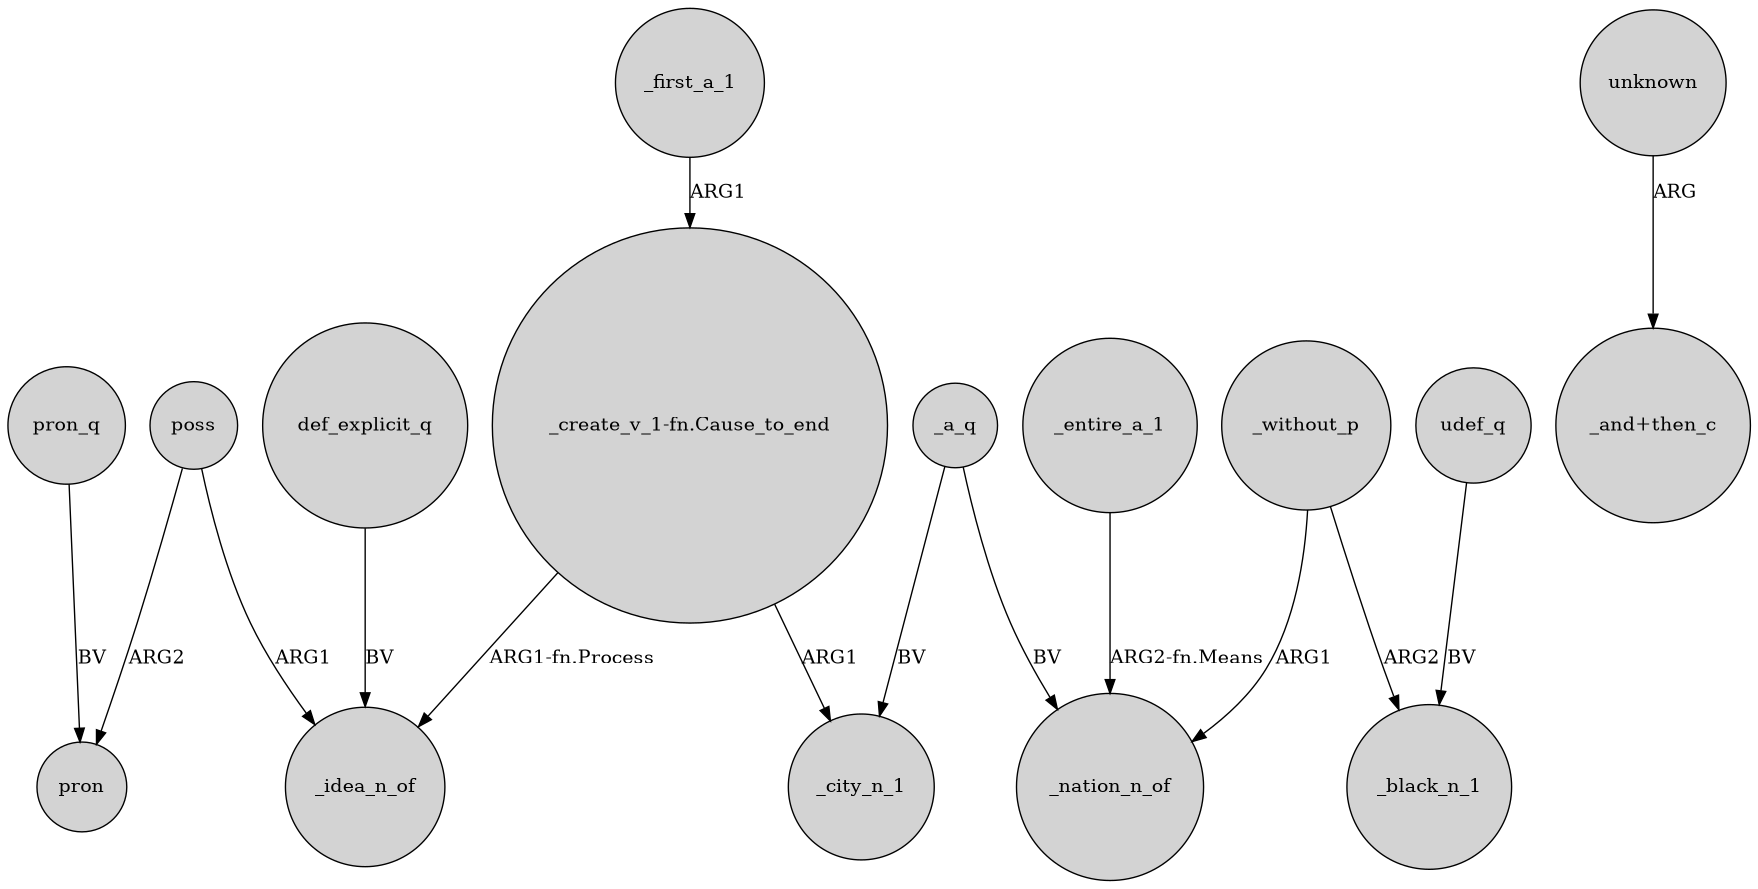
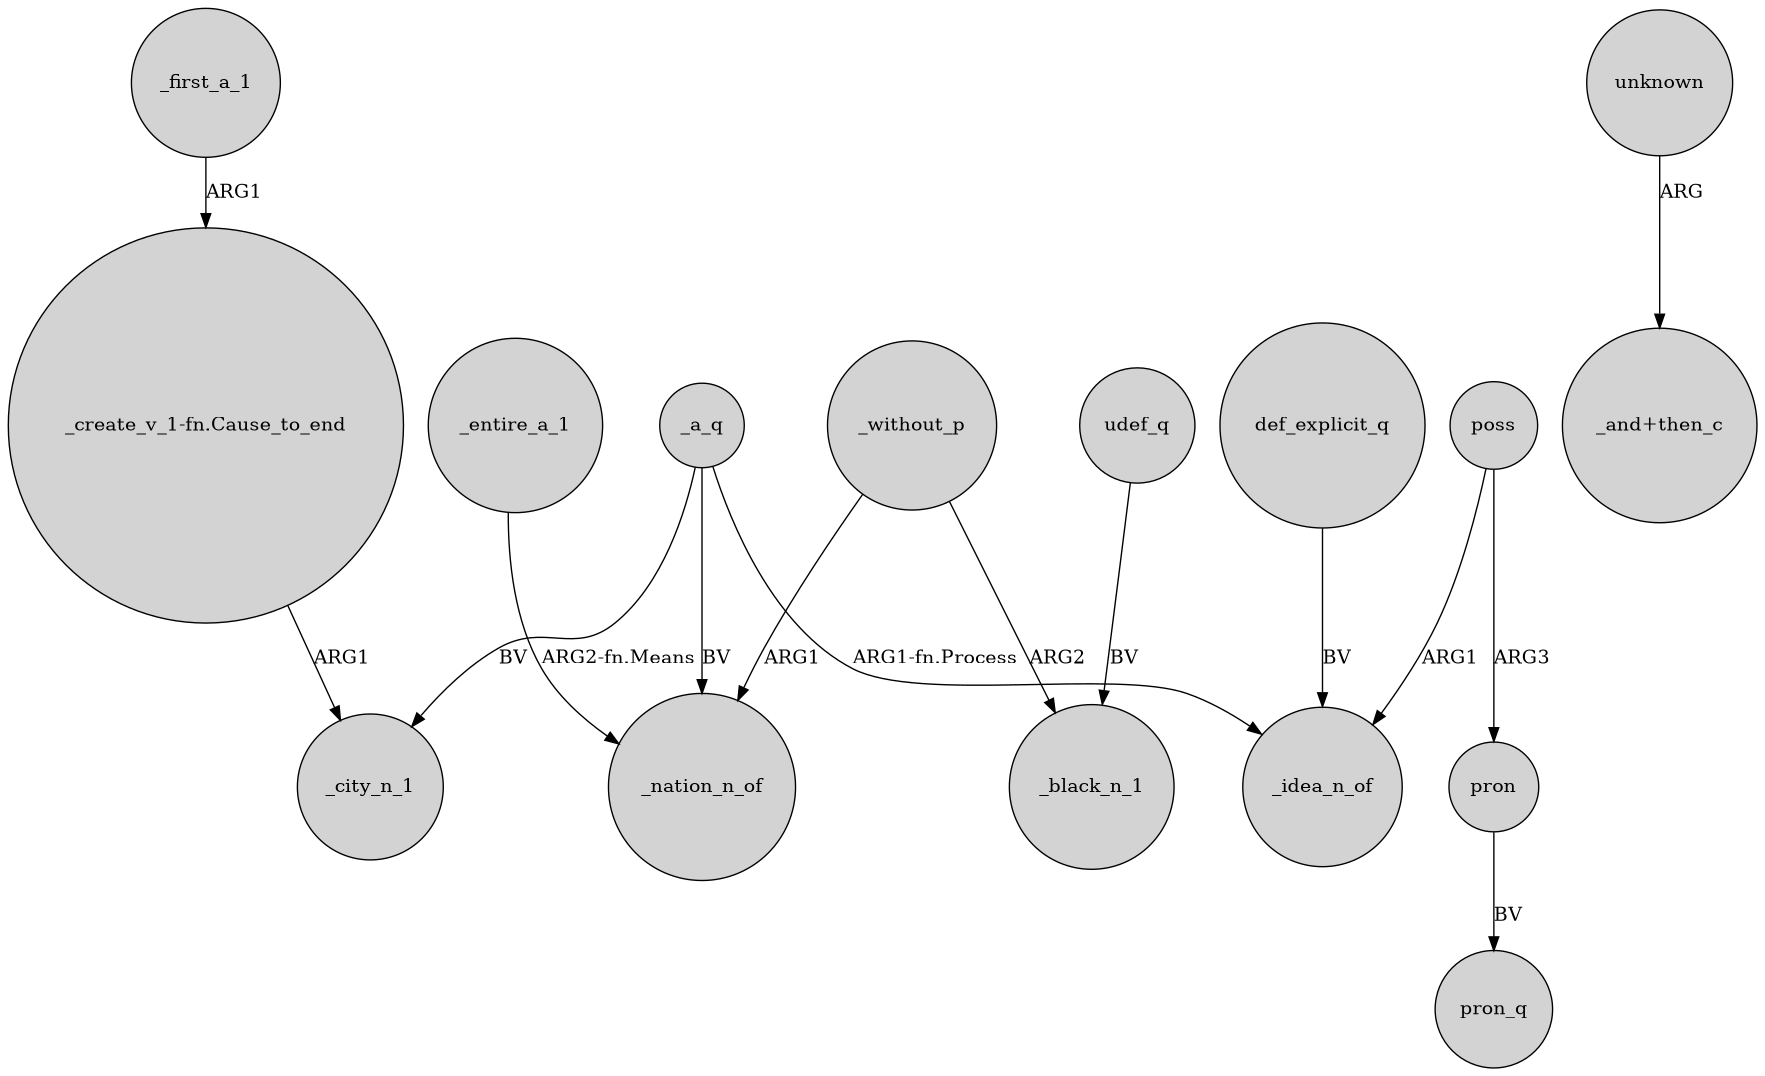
  digraph {
    node [shape=circle style=filled]
    _a_q
    _city_n_1
    _nation_n_of
    _entire_a_1
    poss
    _idea_n_of
    pron
    "_create_v_1-fn.Cause_to_end"
    _without_p
    _black_n_1
    unknown
    "_and+then_c"
    udef_q
    _first_a_1
    n15 [label=pron_q]
    def_explicit_q
    _a_q -> _city_n_1 [label=BV]
    _a_q -> _nation_n_of [label=BV]
    _entire_a_1 -> _nation_n_of [label="ARG2-fn.Means"]
    poss -> _idea_n_of [label=ARG1]
-   poss -> pron [label=ARG2]
+   poss -> pron [label=ARG3]
    "_create_v_1-fn.Cause_to_end" -> _city_n_1 [label=ARG1]
-   "_create_v_1-fn.Cause_to_end" -> _idea_n_of [label="ARG1-fn.Process"]
+   _a_q -> _idea_n_of [label="ARG1-fn.Process"]
    _without_p -> _nation_n_of [label=ARG1]
    _without_p -> _black_n_1 [label=ARG2]
    unknown -> "_and+then_c" [label=ARG]
    udef_q -> _black_n_1 [label=BV]
    _first_a_1 -> "_create_v_1-fn.Cause_to_end" [label=ARG1]
-   n15 -> pron [label=BV]
+   pron -> n15 [label=BV]
    def_explicit_q -> _idea_n_of [label=BV]
  }
